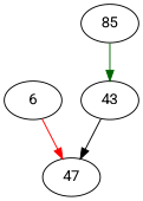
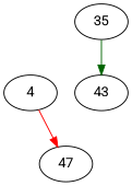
  strict digraph {
    fontname=Roboto
    node [fontname=Roboto]
    edge [fontname=Roboto]
-   4 [entry=true label=6]
+   4 [entry=true]
    47
-   35 [label=85]
+   35
    43
    4 -> 47 [color=red cond=false]
    35 -> 43 [color=darkgreen cond=true]
-   43 -> 47
  }
